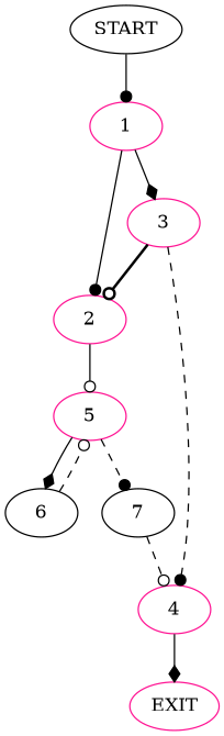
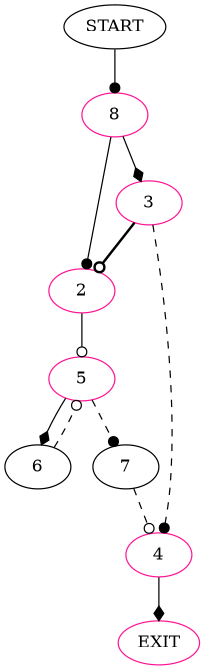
  digraph {
    node [color=deeppink]
    edge [arrowhead=dot style=solid]
    n1 [color=black label=START]
-   1
+   1 [label=8]
    2
    3
    n5 [label=EXIT]
    5
    4
    6 [color=black]
    7 [color=black]
    n1 -> 1
    1 -> 2
    1 -> 3 [arrowhead=diamond]
    2 -> 5 [arrowhead=odot]
    3 -> 2 [arrowhead=odot style=bold]
    3 -> 4 [style=dashed]
    5 -> 6 [arrowhead=diamond]
    5 -> 7 [style=dashed]
    4 -> n5 [arrowhead=diamond]
    6 -> 5 [arrowhead=odot style=dashed]
    7 -> 4 [arrowhead=odot style=dashed]
  }
